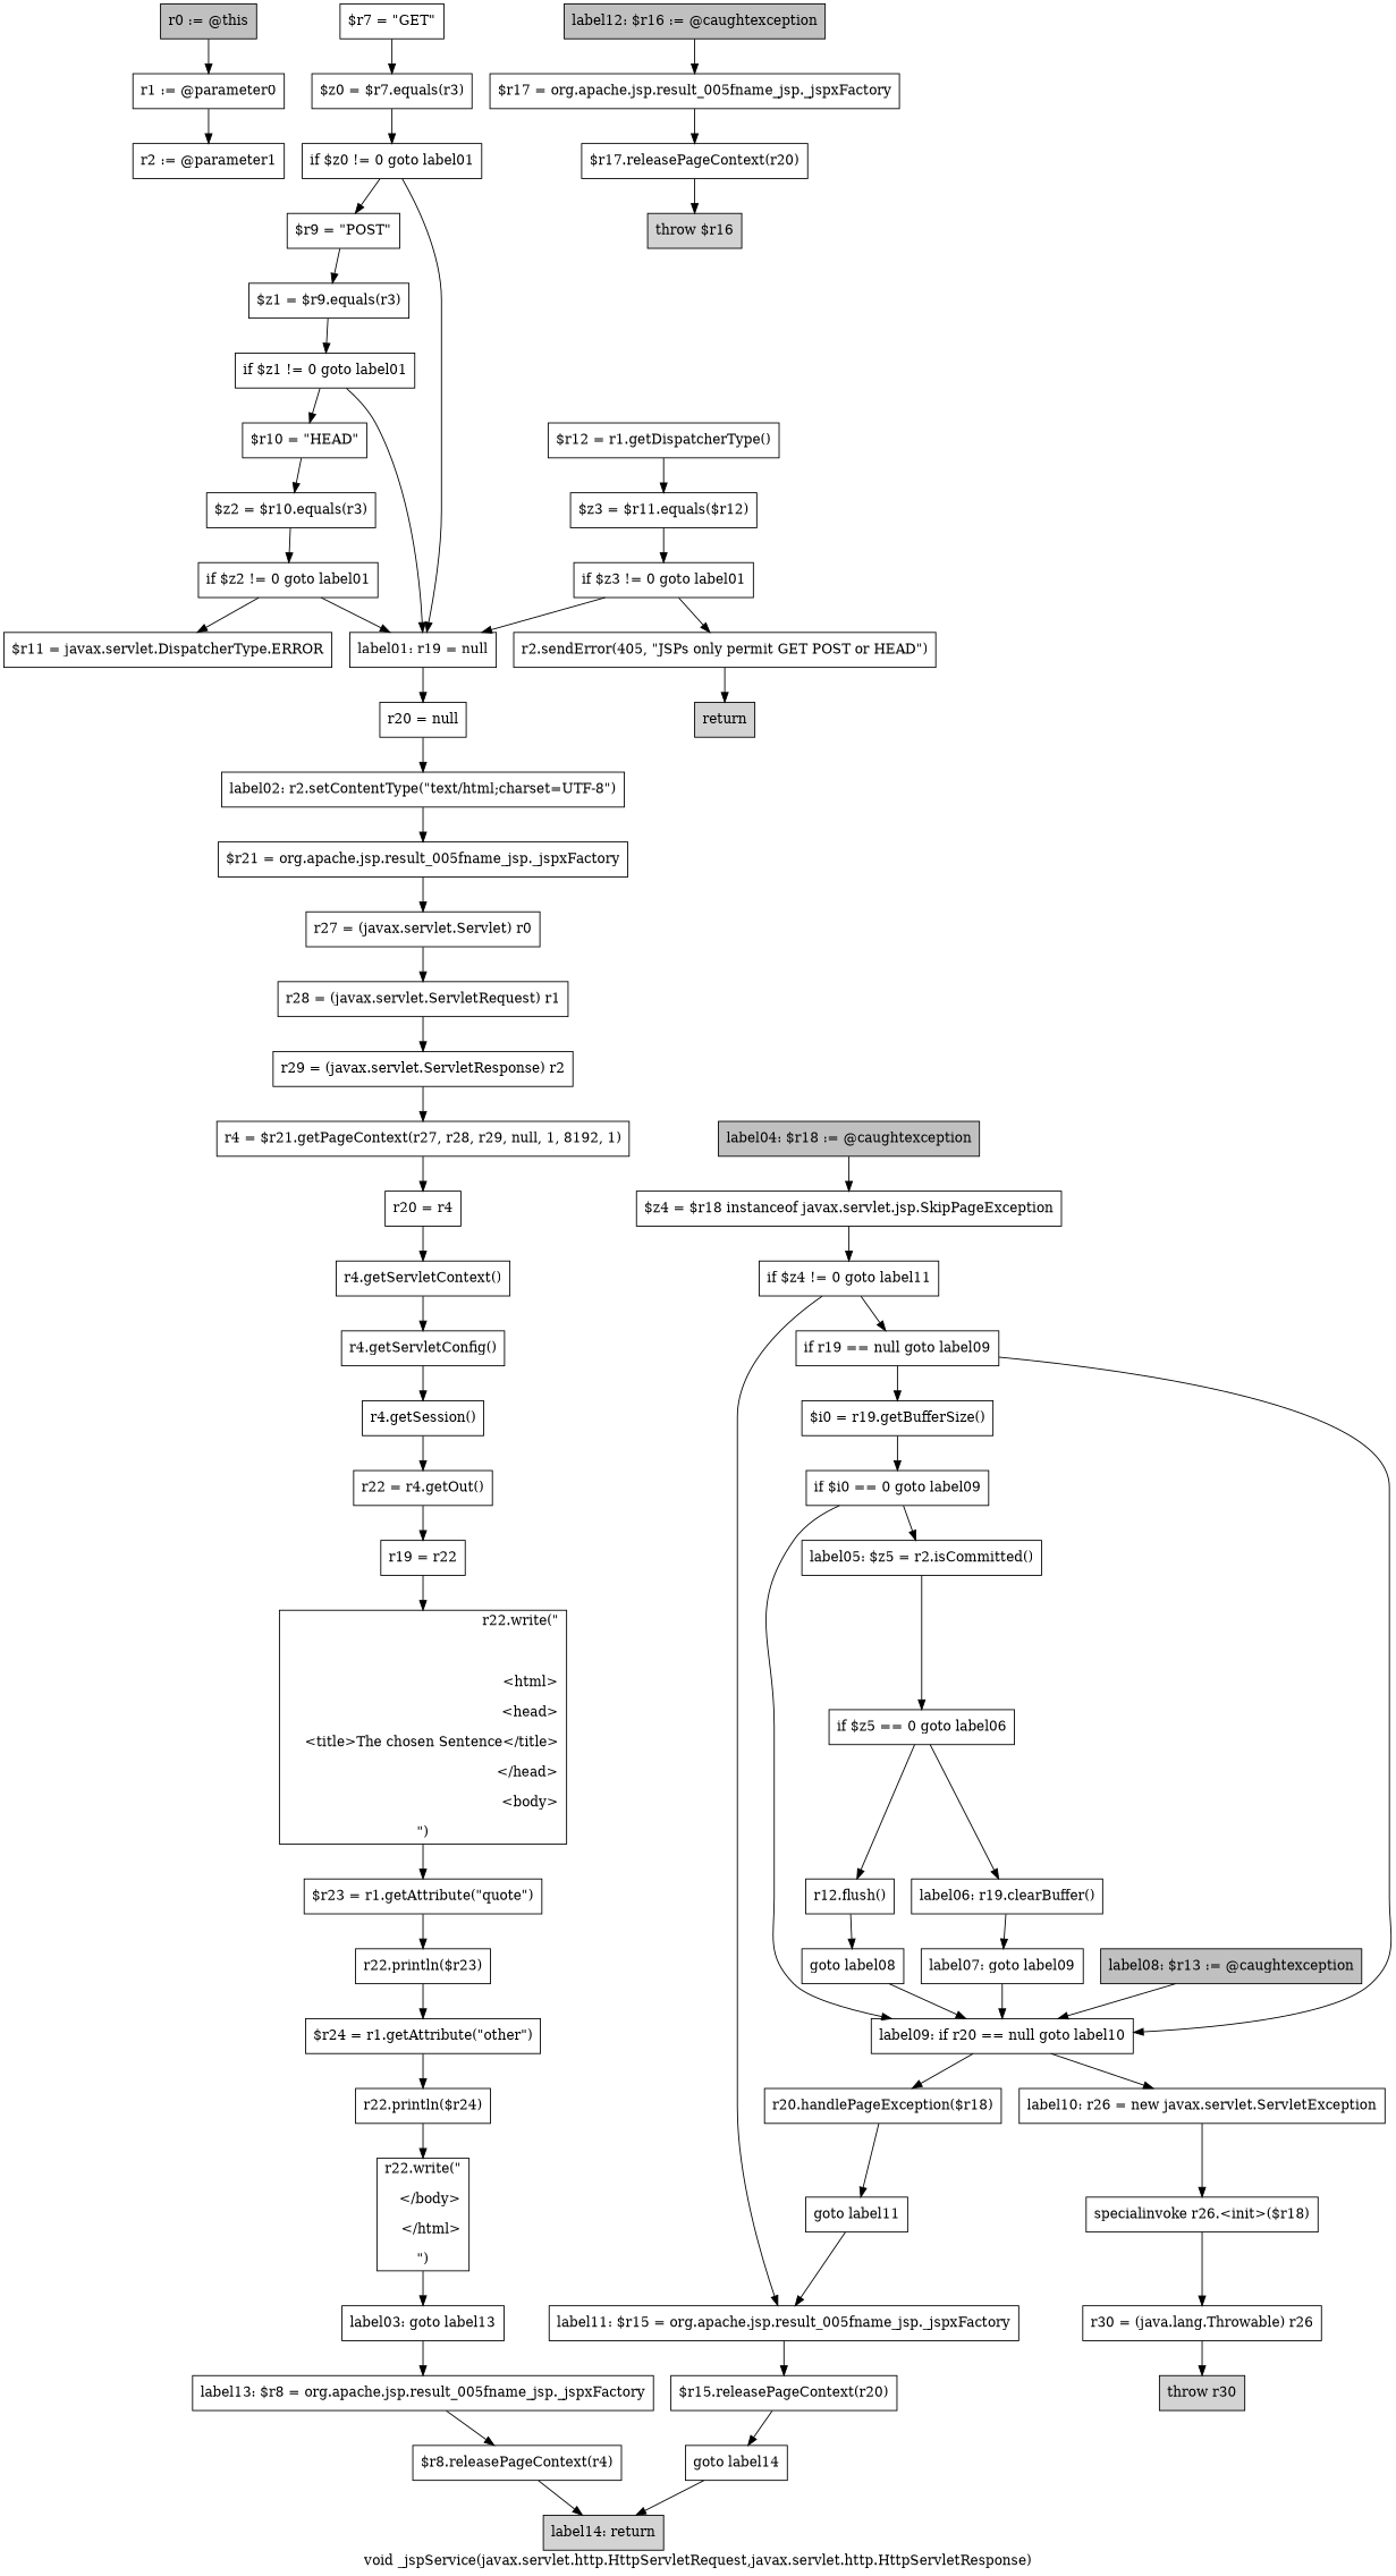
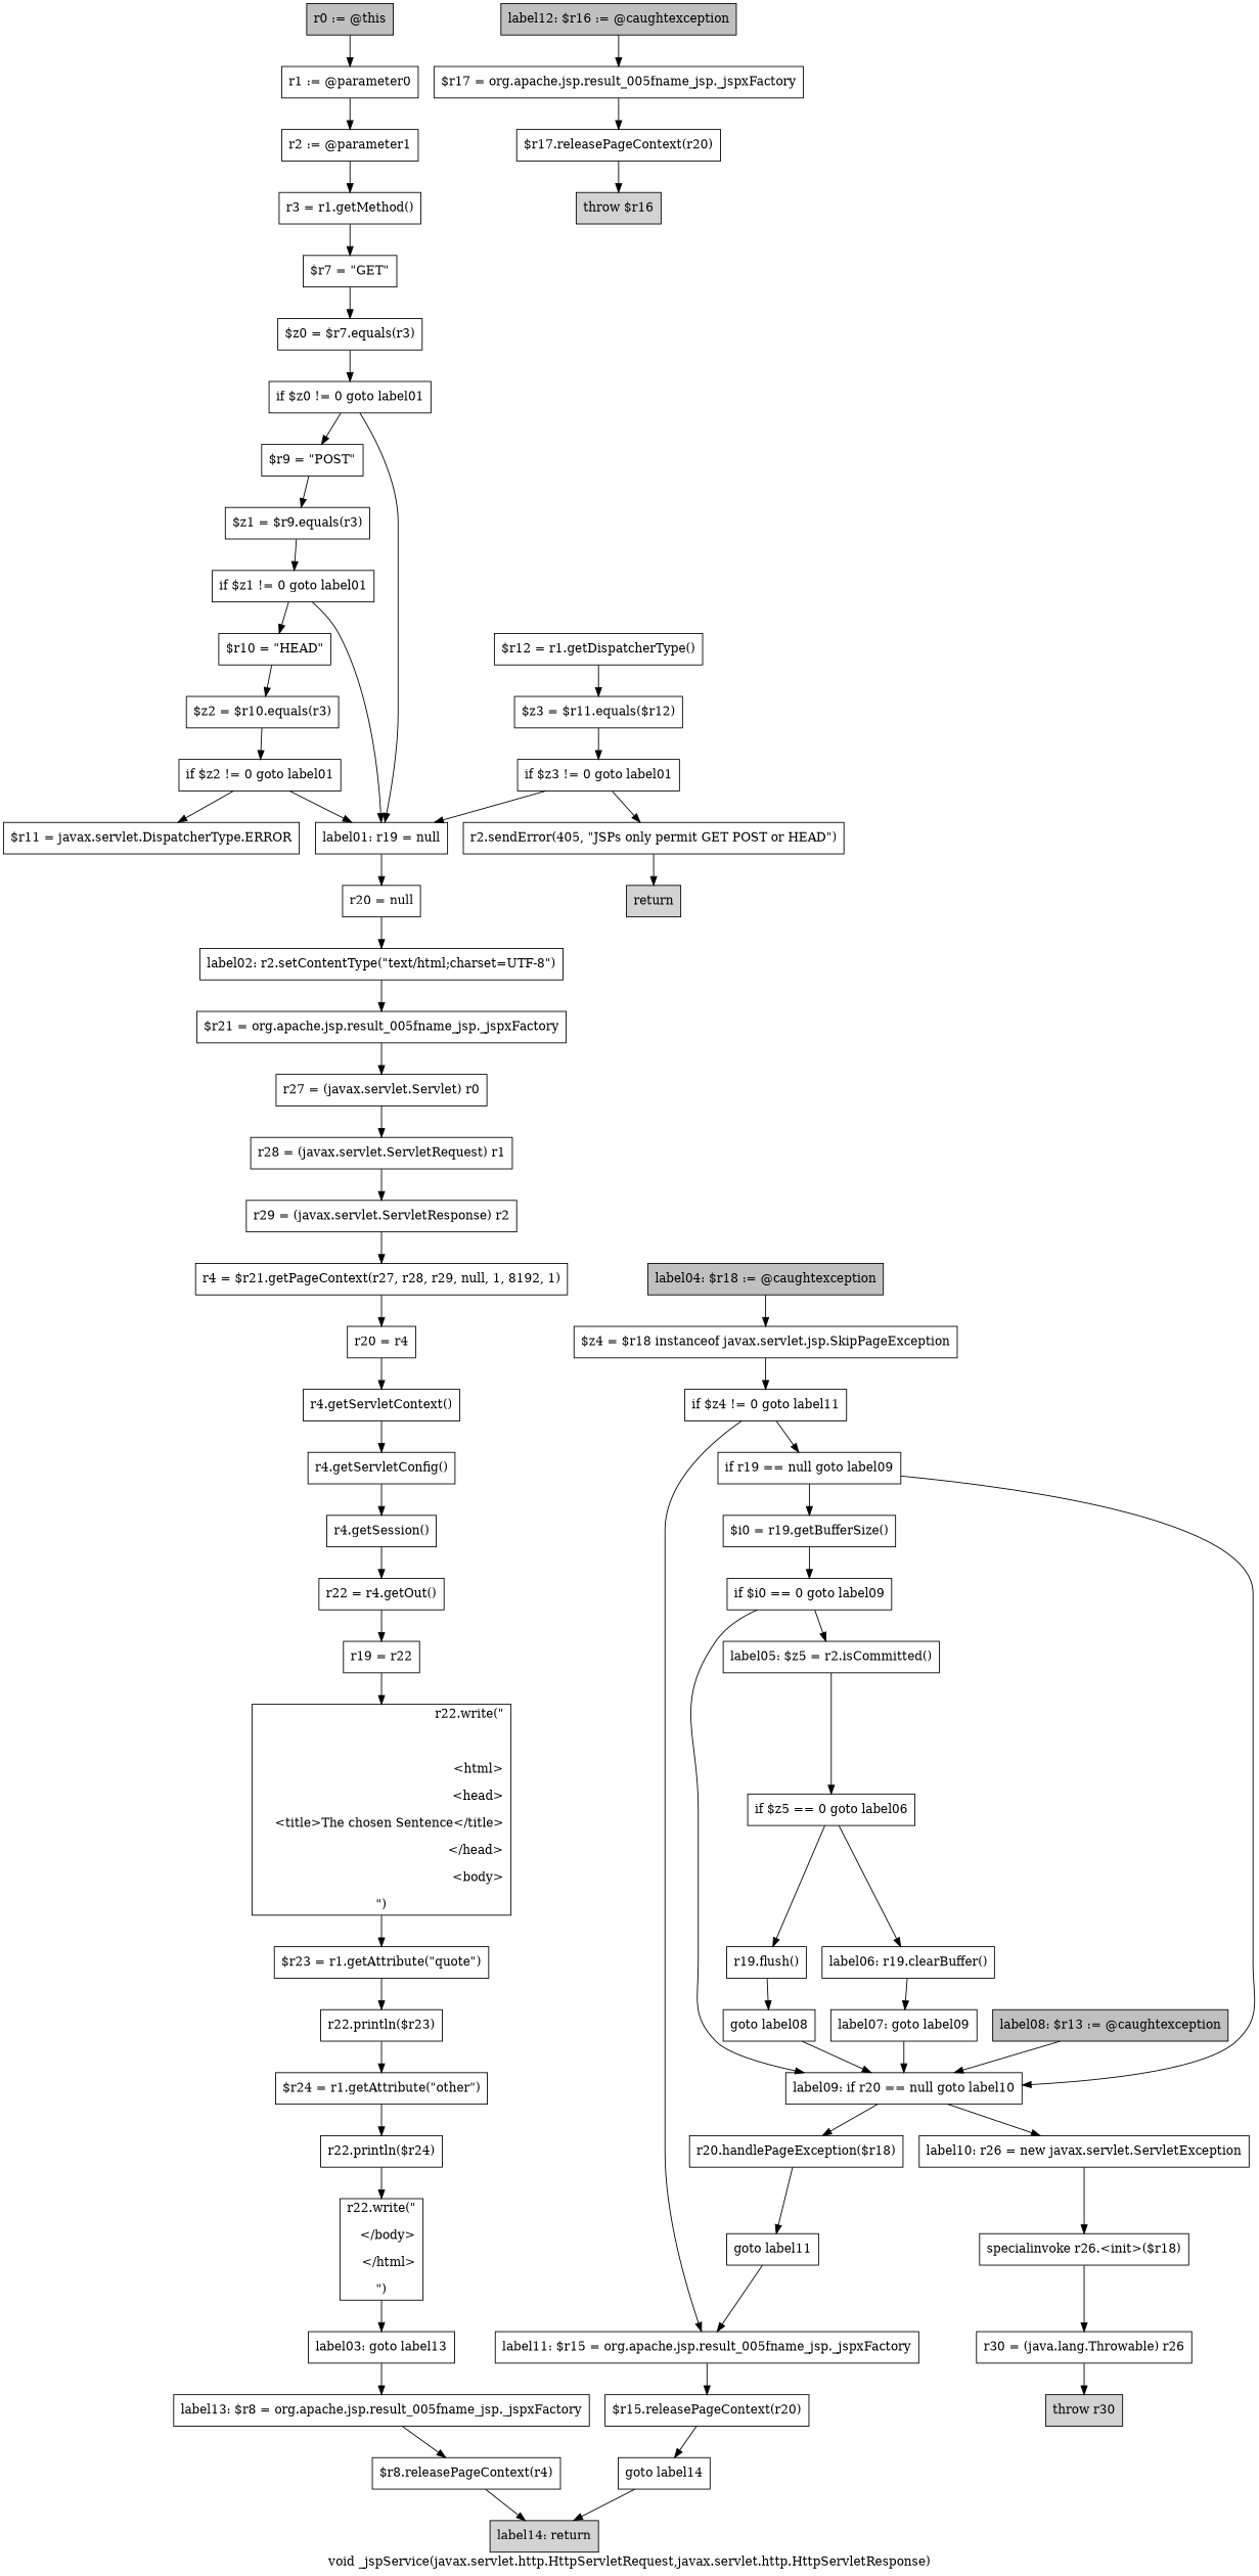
  digraph {
    label="void _jspService(javax.servlet.http.HttpServletRequest,javax.servlet.http.HttpServletResponse)"
    node [shape=box]
    n1 [fillcolor=gray label="r0 := @this" style=filled]
    n2 [label="r1 := @parameter0"]
    n3 [label="r2 := @parameter1"]
+   n4 [label="r3 = r1.getMethod()"]
    n5 [label="$r7 = \"GET\""]
    n6 [label="$z0 = $r7.equals(r3)"]
    n7 [label="if $z0 != 0 goto label01"]
    n8 [label="$r9 = \"POST\""]
    n9 [label="label01: r19 = null"]
    n10 [label="$z1 = $r9.equals(r3)"]
    n11 [label="r20 = null"]
    n12 [label="if $z1 != 0 goto label01"]
    n13 [label="label02: r2.setContentType(\"text/html;charset=UTF-8\")"]
    n14 [label="$r10 = \"HEAD\""]
    n15 [label="$z2 = $r10.equals(r3)"]
    n16 [label="if $z2 != 0 goto label01"]
    n17 [label="$r11 = javax.servlet.DispatcherType.ERROR"]
    n18 [label="$r12 = r1.getDispatcherType()"]
    n19 [label="$z3 = $r11.equals($r12)"]
    n20 [label="if $z3 != 0 goto label01"]
    n21 [label="r2.sendError(405, \"JSPs only permit GET POST or HEAD\")"]
    n22 [fillcolor=lightgray label=return style=filled]
    n23 [label="$r21 = org.apache.jsp.result_005fname_jsp._jspxFactory"]
    n24 [label="r27 = (javax.servlet.Servlet) r0"]
    n25 [label="r28 = (javax.servlet.ServletRequest) r1"]
    n26 [label="r29 = (javax.servlet.ServletResponse) r2"]
    n27 [label="r4 = $r21.getPageContext(r27, r28, r29, null, 1, 8192, 1)"]
    n28 [label="r20 = r4"]
    n29 [label="r4.getServletContext()"]
    n30 [label="r4.getServletConfig()"]
    n31 [label="r4.getSession()"]
    n32 [label="r22 = r4.getOut()"]
    n33 [label="r19 = r22"]
    n34 [label="r22.write(\"\r\n\r\n<html>\r\n<head>\r\n    <title>The chosen Sentence</title>\r\n</head>\r\n<body>\r\n\")"]
    n35 [label="$r23 = r1.getAttribute(\"quote\")"]
    n36 [label="r22.println($r23)"]
    n37 [label="$r24 = r1.getAttribute(\"other\")"]
    n38 [label="r22.println($r24)"]
    n39 [label="r22.write(\"\r\n</body>\r\n</html>\r\n\")"]
    n40 [label="label03: goto label13"]
    n41 [label="label13: $r8 = org.apache.jsp.result_005fname_jsp._jspxFactory"]
    n42 [label="$r8.releasePageContext(r4)"]
    n43 [fillcolor=lightgray label="label14: return" style=filled]
    n44 [fillcolor=gray label="label04: $r18 := @caughtexception" style=filled]
    n45 [label="$z4 = $r18 instanceof javax.servlet.jsp.SkipPageException"]
    n46 [label="if $z4 != 0 goto label11"]
    n47 [label="if r19 == null goto label09"]
    n48 [label="label11: $r15 = org.apache.jsp.result_005fname_jsp._jspxFactory"]
    n49 [label="$i0 = r19.getBufferSize()"]
    n50 [label="label09: if r20 == null goto label10"]
    n51 [label="$r15.releasePageContext(r20)"]
    n52 [label="if $i0 == 0 goto label09"]
    n53 [label="r20.handlePageException($r18)"]
    n54 [label="label10: r26 = new javax.servlet.ServletException"]
    n55 [label="goto label14"]
    n56 [label="label05: $z5 = r2.isCommitted()"]
    n57 [label="goto label11"]
    n58 [label="specialinvoke r26.<init>($r18)"]
    n59 [label="if $z5 == 0 goto label06"]
-   n60 [label="r12.flush()"]
+   n60 [label="r19.flush()"]
    n61 [label="label06: r19.clearBuffer()"]
    n62 [label="goto label08"]
    n63 [label="label07: goto label09"]
    n64 [fillcolor=gray label="label08: $r13 := @caughtexception" style=filled]
    n65 [label="r30 = (java.lang.Throwable) r26"]
    n66 [fillcolor=lightgray label="throw r30" style=filled]
    n67 [fillcolor=gray label="label12: $r16 := @caughtexception" style=filled]
    n68 [label="$r17 = org.apache.jsp.result_005fname_jsp._jspxFactory"]
    n69 [label="$r17.releasePageContext(r20)"]
    n70 [fillcolor=lightgray label="throw $r16" style=filled]
    n1 -> n2
    n2 -> n3
+   n3 -> n4
+   n4 -> n5
    n5 -> n6
    n6 -> n7
    n7 -> n8
    n7 -> n9
    n8 -> n10
    n9 -> n11
    n10 -> n12
    n11 -> n13
    n12 -> n9
    n12 -> n14
    n13 -> n23
    n14 -> n15
    n15 -> n16
    n16 -> n9
    n16 -> n17
    n18 -> n19
    n19 -> n20
    n20 -> n9
    n20 -> n21
    n21 -> n22
    n23 -> n24
    n24 -> n25
    n25 -> n26
    n26 -> n27
    n27 -> n28
    n28 -> n29
    n29 -> n30
    n30 -> n31
    n31 -> n32
    n32 -> n33
    n33 -> n34
    n34 -> n35
    n35 -> n36
    n36 -> n37
    n37 -> n38
    n38 -> n39
    n39 -> n40
    n40 -> n41
    n41 -> n42
    n42 -> n43
    n44 -> n45
    n45 -> n46
    n46 -> n47
    n46 -> n48
    n47 -> n49
    n47 -> n50
    n48 -> n51
    n49 -> n52
    n50 -> n53
    n50 -> n54
    n51 -> n55
    n52 -> n50
    n52 -> n56
    n53 -> n57
    n54 -> n58
    n55 -> n43
    n56 -> n59
    n57 -> n48
    n58 -> n65
    n59 -> n60
    n59 -> n61
    n60 -> n62
    n61 -> n63
    n62 -> n50
    n63 -> n50
    n64 -> n50
    n65 -> n66
    n67 -> n68
    n68 -> n69
    n69 -> n70
  }
